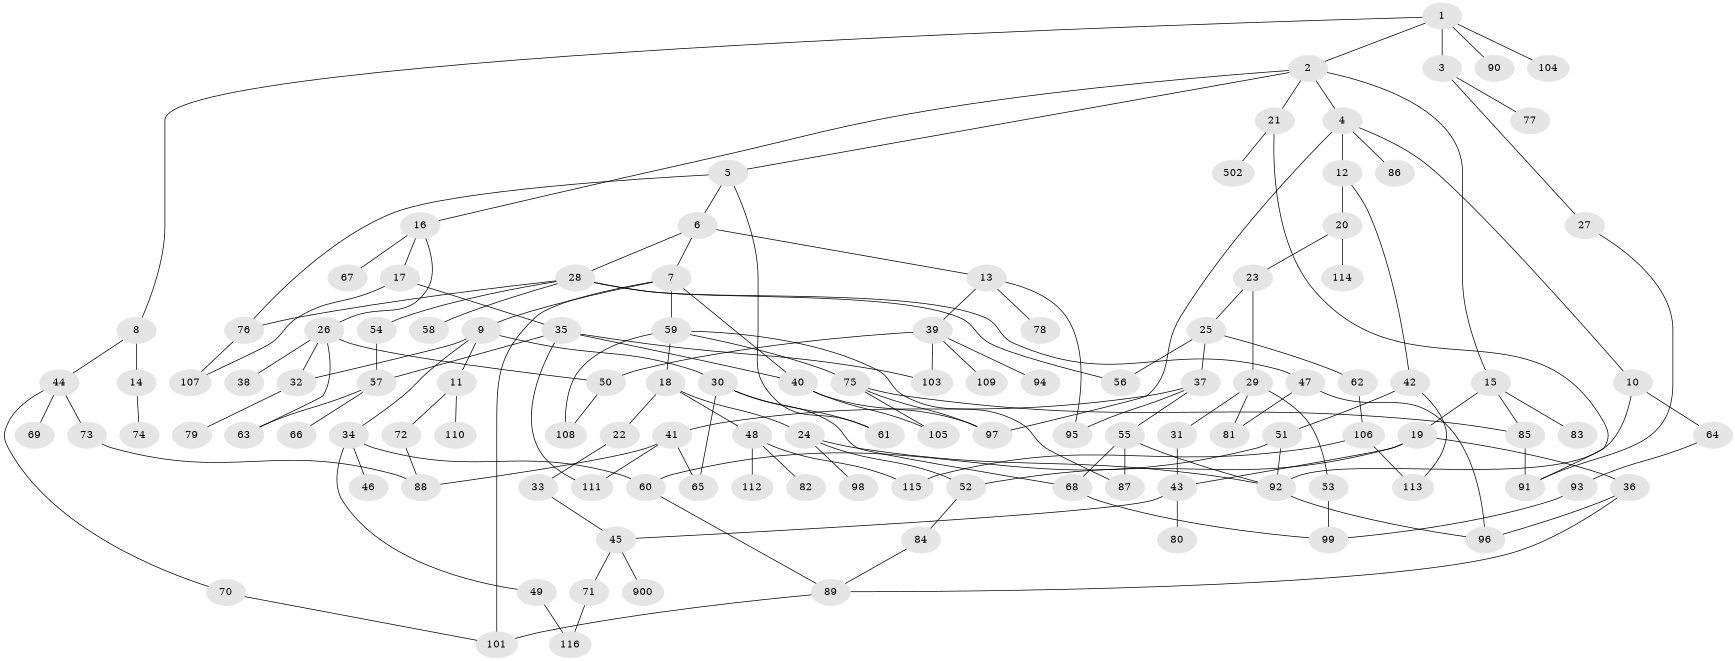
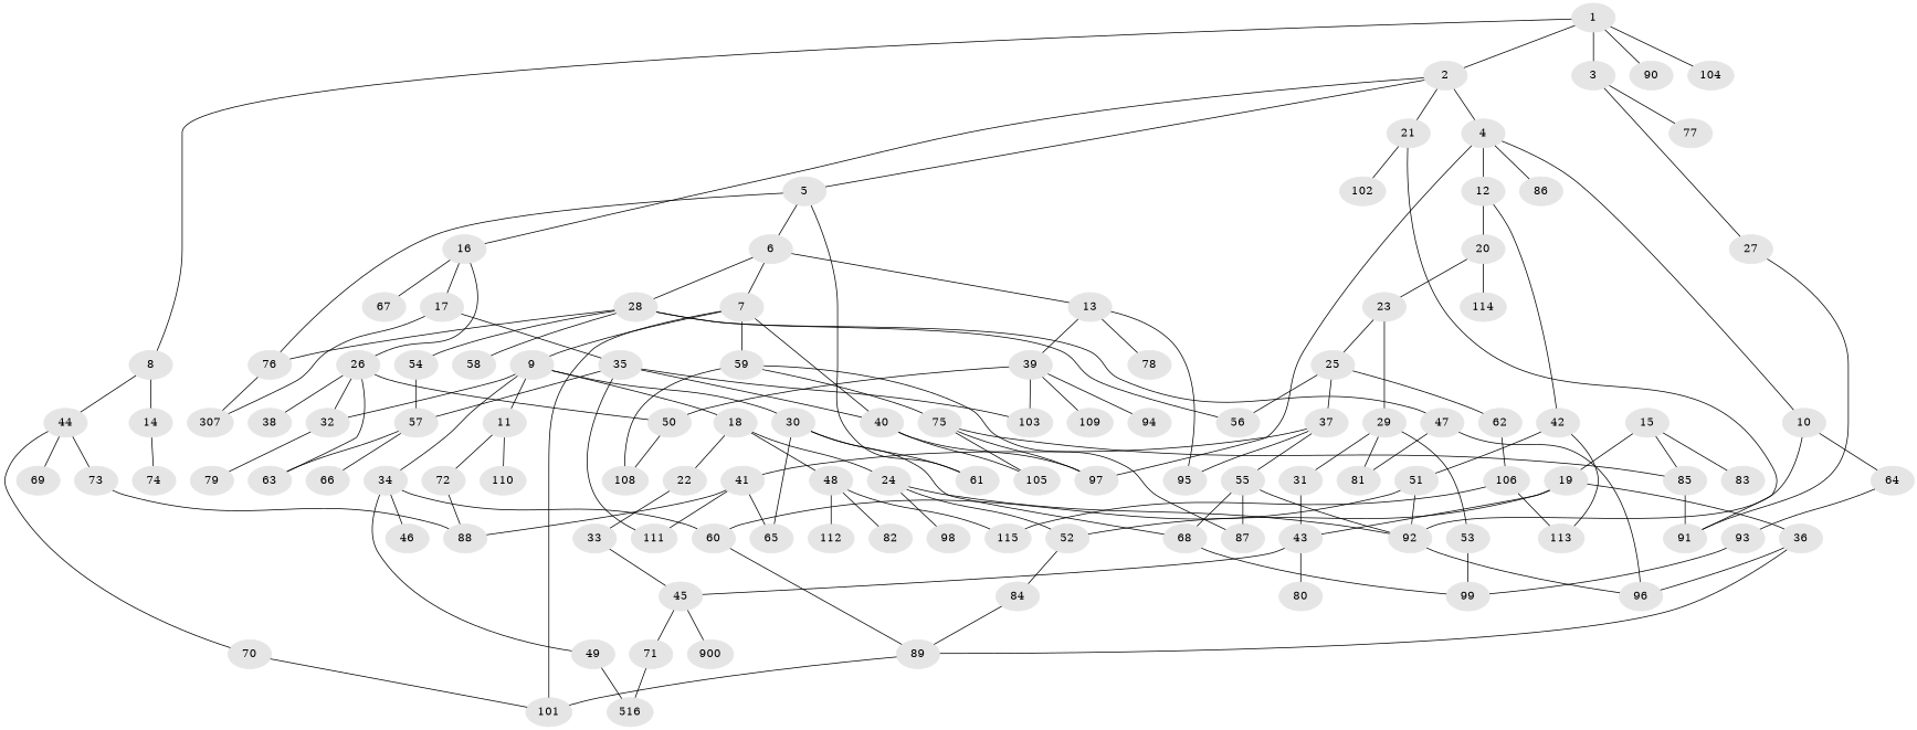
  graph {
    node [color=gray90 style=filled]
    1
    2
    3
    8
    90
    104
    4
    5
    15
    16
    21
    27
    77
    14
    44
    10
    12
    86
    97
    6
    61
    76
    19
    83
    85
    17
    26
    67
    91
-   102 [label=502]
+   102
    64
    92
    20
    42
    7
    13
    28
-   107
+   107 [label=307]
    9
    40
    59
    101
    39
    78
    95
    56
    47
    54
    58
    11
    18
    30
    32
    34
    105
    108
    87
    75
    74
    69
    70
    73
    72
    110
    22
    24
    48
    65
    68
    79
    46
    49
    60
    93
    96
    88
    23
    114
    113
    51
    50
    103
    94
    109
    36
    43
    52
    35
    38
    63
    57
    111
    33
    98
    82
    112
    115
    89
    45
    80
    84
    25
    29
    37
    62
    31
    53
    81
    41
    55
    106
    99
    71
    n114 [label=900]
-   116
+   116 [label=516]
    66
    1 -- 2
    1 -- 3
    1 -- 8
    1 -- 90
    1 -- 104
    2 -- 4
    2 -- 5
-   2 -- 15
    2 -- 16
    2 -- 21
    3 -- 27
    3 -- 77
    8 -- 14
    8 -- 44
    4 -- 10
    4 -- 12
    4 -- 86
    4 -- 97
    5 -- 6
    5 -- 61
    5 -- 76
    15 -- 19
    15 -- 83
    15 -- 85
    16 -- 17
    16 -- 26
    16 -- 67
    21 -- 91
    21 -- 102
    27 -- 91
    14 -- 74
    44 -- 69
    44 -- 70
    44 -- 73
    10 -- 64
    10 -- 92
    12 -- 20
    12 -- 42
    6 -- 7
    6 -- 13
    6 -- 28
    76 -- 107
    19 -- 36
    19 -- 43
    19 -- 52
    85 -- 91
    17 -- 107
    17 -- 35
    26 -- 32
    26 -- 50
    26 -- 38
    26 -- 63
    64 -- 93
    92 -- 96
    20 -- 23
    20 -- 114
    42 -- 113
    42 -- 51
    7 -- 9
    7 -- 40
    7 -- 59
    7 -- 101
    13 -- 39
    13 -- 78
    13 -- 95
    28 -- 76
    28 -- 56
    28 -- 47
    28 -- 54
    28 -- 58
    9 -- 11
-   59 -- 18
+   9 -- 18
    9 -- 30
    9 -- 32
    9 -- 34
    40 -- 97
    40 -- 105
    59 -- 108
    59 -- 87
    59 -- 75
    39 -- 50
    39 -- 103
    39 -- 94
    39 -- 109
    47 -- 96
    47 -- 81
    54 -- 57
    11 -- 72
    11 -- 110
    18 -- 22
    18 -- 24
    18 -- 48
    30 -- 61
    30 -- 65
    30 -- 68
    32 -- 79
    34 -- 46
    34 -- 49
    34 -- 60
    75 -- 97
    75 -- 85
    75 -- 105
    70 -- 101
    73 -- 88
    72 -- 88
    22 -- 33
    24 -- 92
    24 -- 52
    24 -- 98
    48 -- 82
    48 -- 112
    48 -- 115
    68 -- 99
    49 -- 116
    60 -- 89
    93 -- 99
    23 -- 25
    23 -- 29
    51 -- 92
    51 -- 60
    50 -- 108
    36 -- 96
    36 -- 89
    43 -- 45
    43 -- 80
    52 -- 84
    35 -- 40
    35 -- 103
    35 -- 57
    35 -- 111
    57 -- 63
    57 -- 66
    33 -- 45
    89 -- 101
    45 -- 71
    45 -- n114
    84 -- 89
    25 -- 56
    25 -- 37
    25 -- 62
    29 -- 31
    29 -- 53
    29 -- 81
    37 -- 95
    37 -- 41
    37 -- 55
    62 -- 106
    31 -- 43
    53 -- 99
    41 -- 65
    41 -- 88
    41 -- 111
    55 -- 92
    55 -- 87
    55 -- 68
    106 -- 113
    106 -- 115
    71 -- 116
  }
